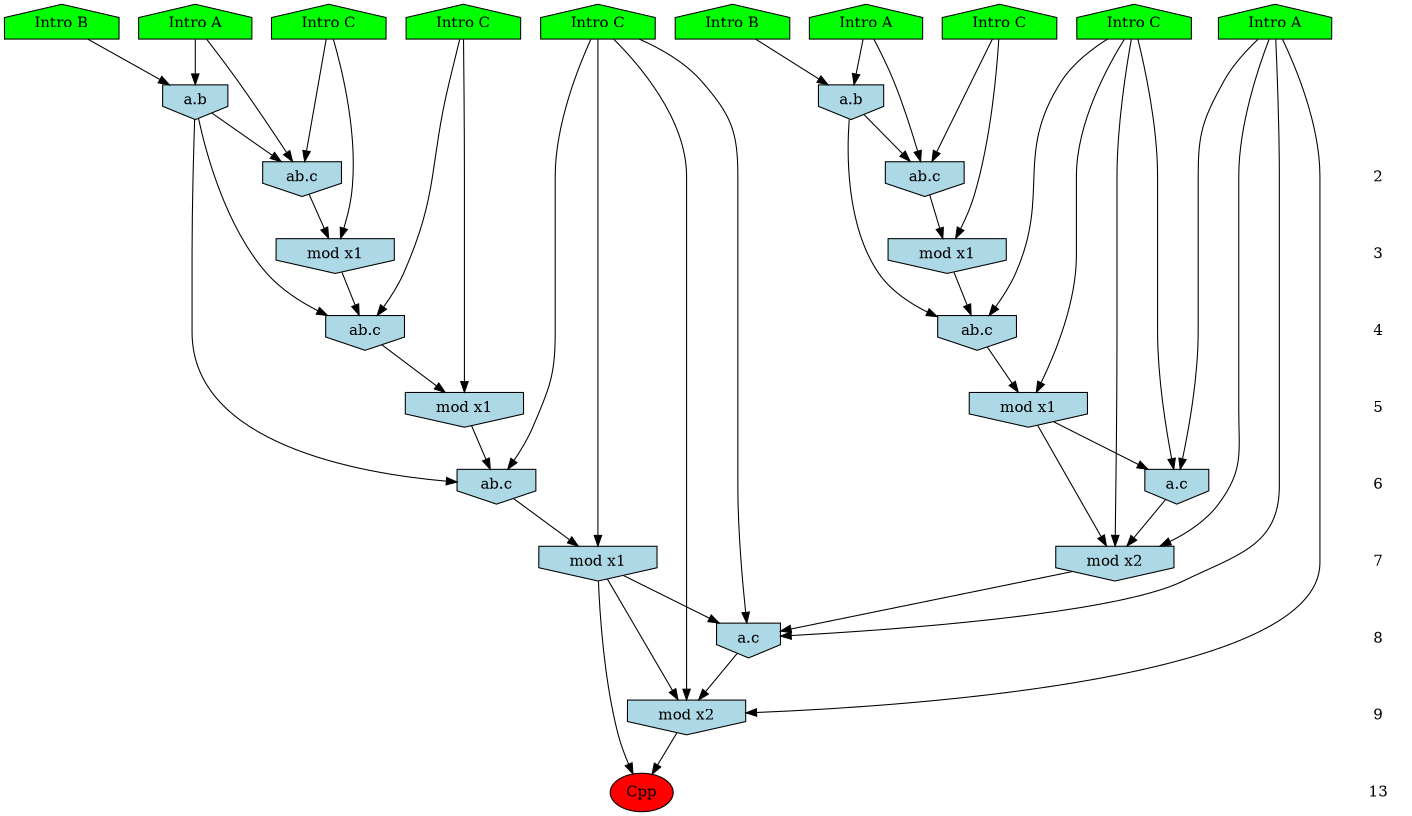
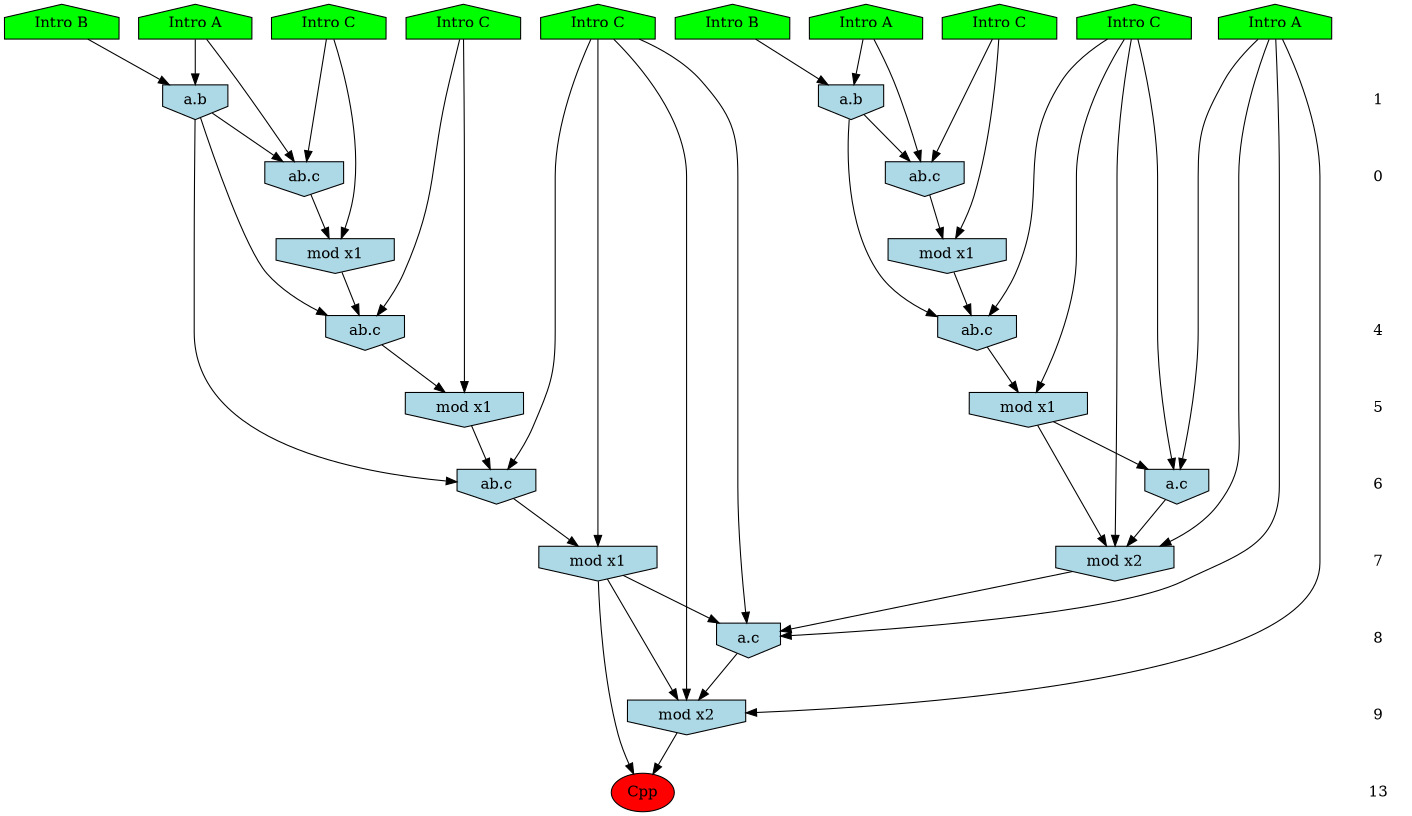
  digraph {
    ranksep=.5
    node [fillcolor=lightblue shape=invhouse style=filled]
    n1 [fillcolor=green label="Intro B" shape=house]
    n2 [fillcolor=green label="Intro A" shape=house]
    n3 [fillcolor=green label="Intro B" shape=house]
    n4 [fillcolor=green label="Intro A" shape=house]
    n5 [fillcolor=green label="Intro A" shape=house]
    n6 [fillcolor=green label="Intro C" shape=house]
    n7 [fillcolor=green label="Intro C" shape=house]
    n8 [fillcolor=green label="Intro C" shape=house]
    n9 [fillcolor=green label="Intro C" shape=house]
    n10 [fillcolor=green label="Intro C" shape=house]
+   1 [shape=plaintext fillcolor="" style=""]
    n12 [label="a.b"]
    n13 [label="a.b"]
-   2 [shape=plaintext fillcolor="" style=""]
+   2 [shape=plaintext label=0 fillcolor="" style=""]
    n15 [label="ab.c"]
    n16 [label="ab.c"]
-   3 [shape=plaintext fillcolor="" style=""]
    n18 [label="mod x1"]
    n19 [label="mod x1"]
    4 [shape=plaintext fillcolor="" style=""]
    n21 [label="ab.c"]
    n22 [label="ab.c"]
    5 [shape=plaintext fillcolor="" style=""]
    n24 [label="mod x1"]
    n25 [label="mod x1"]
    6 [shape=plaintext fillcolor="" style=""]
    n27 [label="ab.c"]
    n28 [label="a.c"]
    7 [shape=plaintext fillcolor="" style=""]
    n30 [label="mod x1"]
    n31 [label="mod x2"]
    8 [shape=plaintext fillcolor="" style=""]
    n33 [label="a.c"]
    9 [shape=plaintext fillcolor="" style=""]
    n35 [label="mod x2"]
    n36 [label=13 shape=plaintext fillcolor="" style=""]
    n37 [fillcolor=red label=Cpp shape=""]
    subgraph sub_1 {
      rank=same
      n1
      n2
      n3
      n4
      n5
      n6
      n7
      n8
      n9
      n10
    }
    subgraph sub_2 {
      rank=same
+     1
      n12
      n13
    }
    subgraph sub_3 {
      rank=same
      2
      n15
      n16
    }
    subgraph sub_4 {
      rank=same
-     3
      n18
      n19
    }
    subgraph sub_5 {
      rank=same
      4
      n21
      n22
    }
    subgraph sub_6 {
      rank=same
      5
      n24
      n25
    }
    subgraph sub_7 {
      rank=same
      6
      n27
      n28
    }
    subgraph sub_8 {
      rank=same
      7
      n30
      n31
    }
    subgraph sub_9 {
      rank=same
      8
      n33
    }
    subgraph sub_10 {
      rank=same
      9
      n35
    }
    subgraph sub_11 {
      rank=same
      n36
      n37
    }
    n1 -> n13
    n2 -> n13
    n2 -> n15
    n3 -> n12
    n4 -> n28
    n4 -> n31
    n4 -> n33
    n4 -> n35
    n5 -> n12
    n5 -> n16
    n6 -> n15
    n6 -> n19
    n7 -> n16
    n7 -> n18
    n8 -> n22
    n8 -> n25
    n9 -> n21
    n9 -> n24
    n9 -> n28
    n9 -> n31
    n10 -> n27
    n10 -> n30
    n10 -> n33
    n10 -> n35
+   1 -> 2 [style=invis]
    n12 -> n16
    n12 -> n21
    n13 -> n15
    n13 -> n22
    n13 -> n27
-   2 -> 3 [style=invis]
    n15 -> n19
    n16 -> n18
-   3 -> 4 [style=invis]
    n18 -> n21
    n19 -> n22
    4 -> 5 [style=invis]
    n21 -> n24
    n22 -> n25
    5 -> 6 [style=invis]
    n24 -> n28
    n24 -> n31
    n25 -> n27
    6 -> 7 [style=invis]
    n27 -> n30
    n28 -> n31
    7 -> 8 [style=invis]
    n30 -> n33
    n30 -> n35
    n30 -> n37
    n31 -> n33
    8 -> 9 [style=invis]
    n33 -> n35
    9 -> n36 [style=invis]
    n35 -> n37
  }
